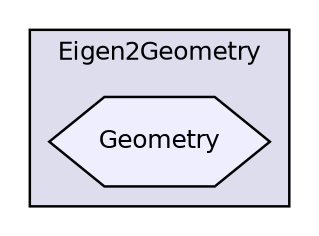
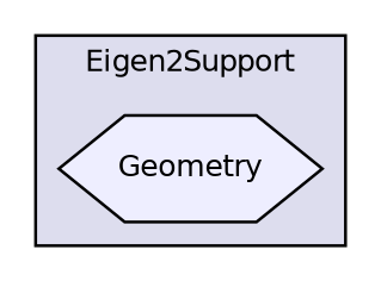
  digraph {
    compound=true
    rankdir=LR
    n1 [fillcolor="#eeeeff" fontname=Helvetica fontsize=10 label=Geometry pencolor=black shape=hexagon style=filled]
    subgraph cluster_1 {
      bgcolor="#ddddee"
      fontname=Helvetica
      fontsize=10
-     label=Eigen2Geometry
+     label=Eigen2Support
      pencolor=black
      n1
    }
  }
